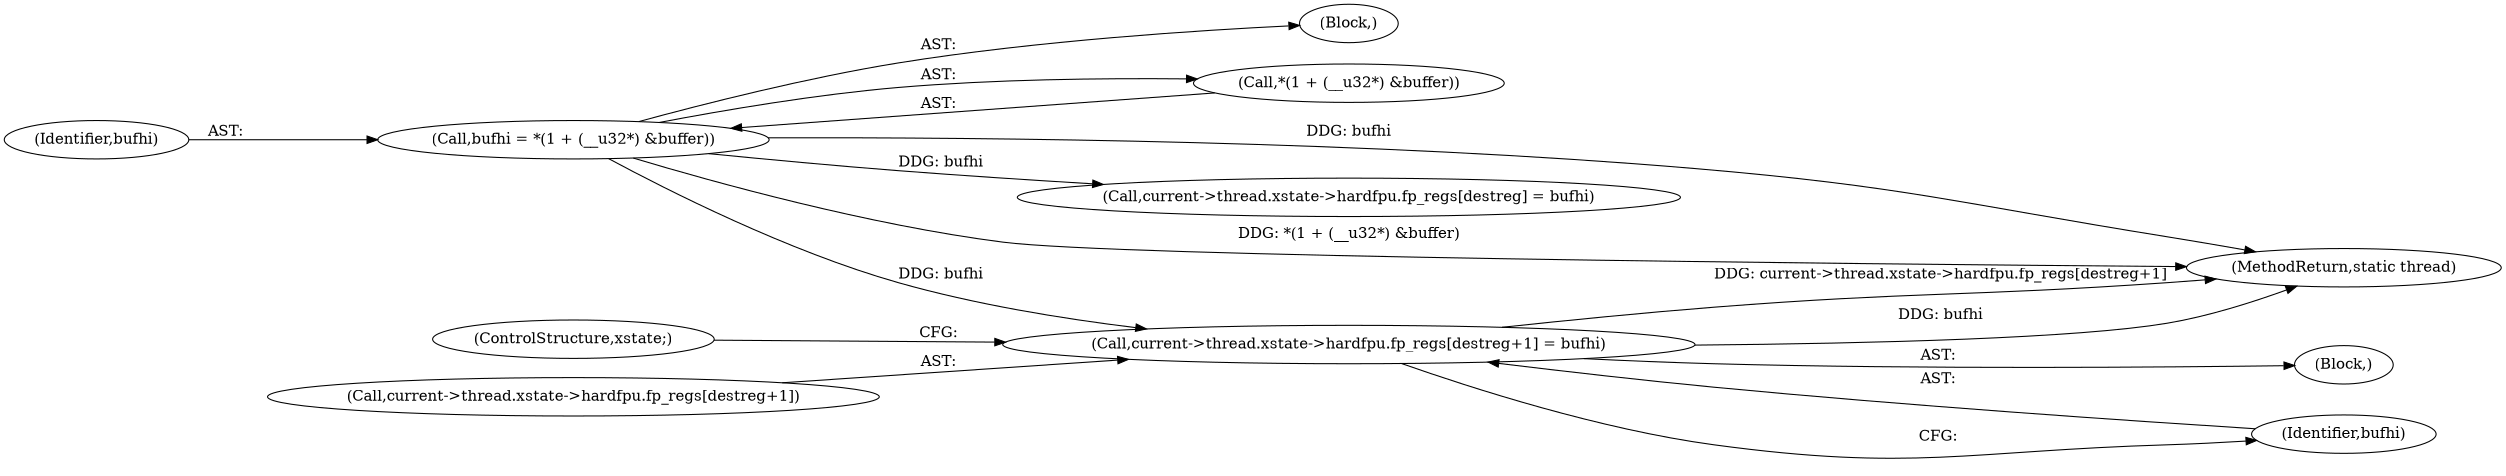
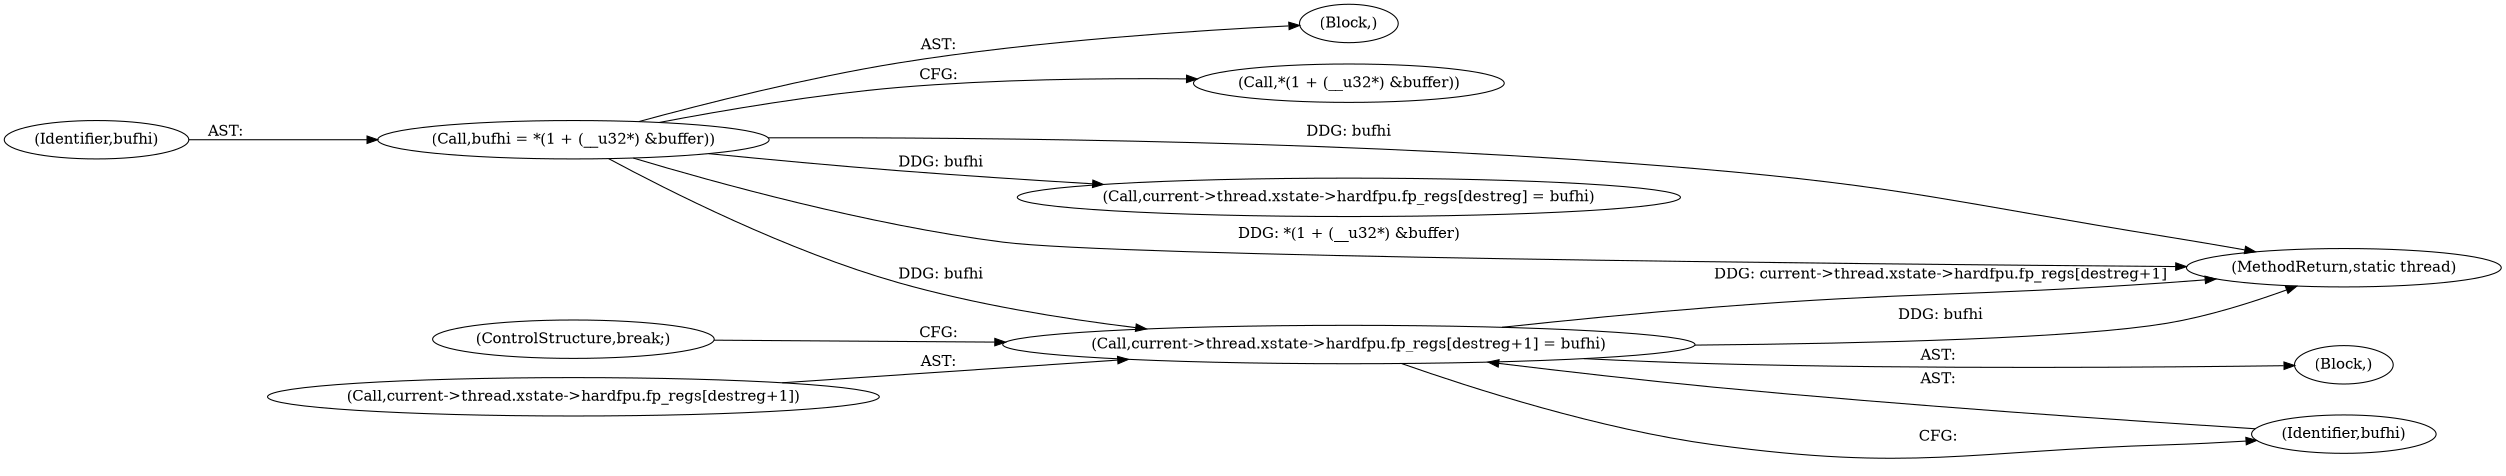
  digraph {
    rankdir=LR
    n1 [label="(Call,current->thread.xstate->hardfpu.fp_regs[destreg+1] = bufhi)"]
    n2 [label="(Block,)"]
    n3 [label="(Identifier,bufhi)"]
    n4 [label="(MethodReturn,static thread)"]
    n5 [label="(Call,bufhi = *(1 + (__u32*) &buffer))"]
    n6 [label="(Call,current->thread.xstate->hardfpu.fp_regs[destreg] = bufhi)"]
    n7 [label="(Call,*(1 + (__u32*) &buffer))"]
    n8 [label="(Block,)"]
-   n9 [label="(ControlStructure,xstate;)"]
+   n9 [label="(ControlStructure,break;)"]
    n10 [label="(Identifier,bufhi)"]
    n11 [label="(Call,current->thread.xstate->hardfpu.fp_regs[destreg+1])"]
    n1 -> n2 [label="AST: "]
    n1 -> n3 [label="CFG: "]
    n1 -> n4 [label="DDG: bufhi"]
    n1 -> n4 [label="DDG: current->thread.xstate->hardfpu.fp_regs[destreg+1]"]
    n3 -> n1 [label="AST: "]
    n5 -> n1 [label="DDG: bufhi"]
    n5 -> n4 [label="DDG: bufhi"]
    n5 -> n4 [label="DDG: *(1 + (__u32*) &buffer)"]
    n5 -> n6 [label="DDG: bufhi"]
-   n5 -> n7 [label="AST: "]
+   n5 -> n7 [label="CFG: "]
    n5 -> n8 [label="AST: "]
-   n7 -> n5 [label="AST: "]
    n9 -> n1 [label="CFG: "]
    n10 -> n5 [label="AST: "]
    n11 -> n1 [label="AST: "]
  }
